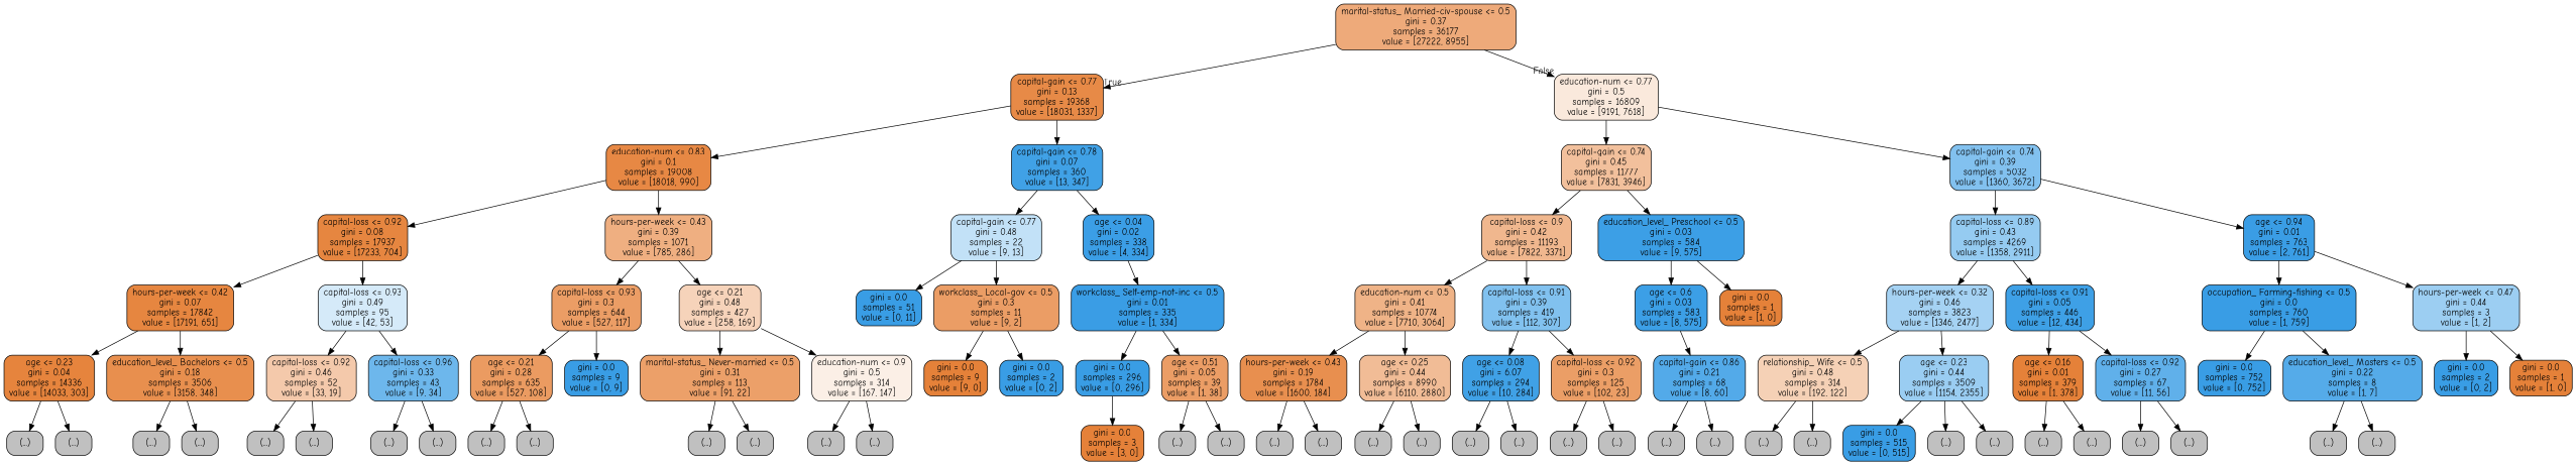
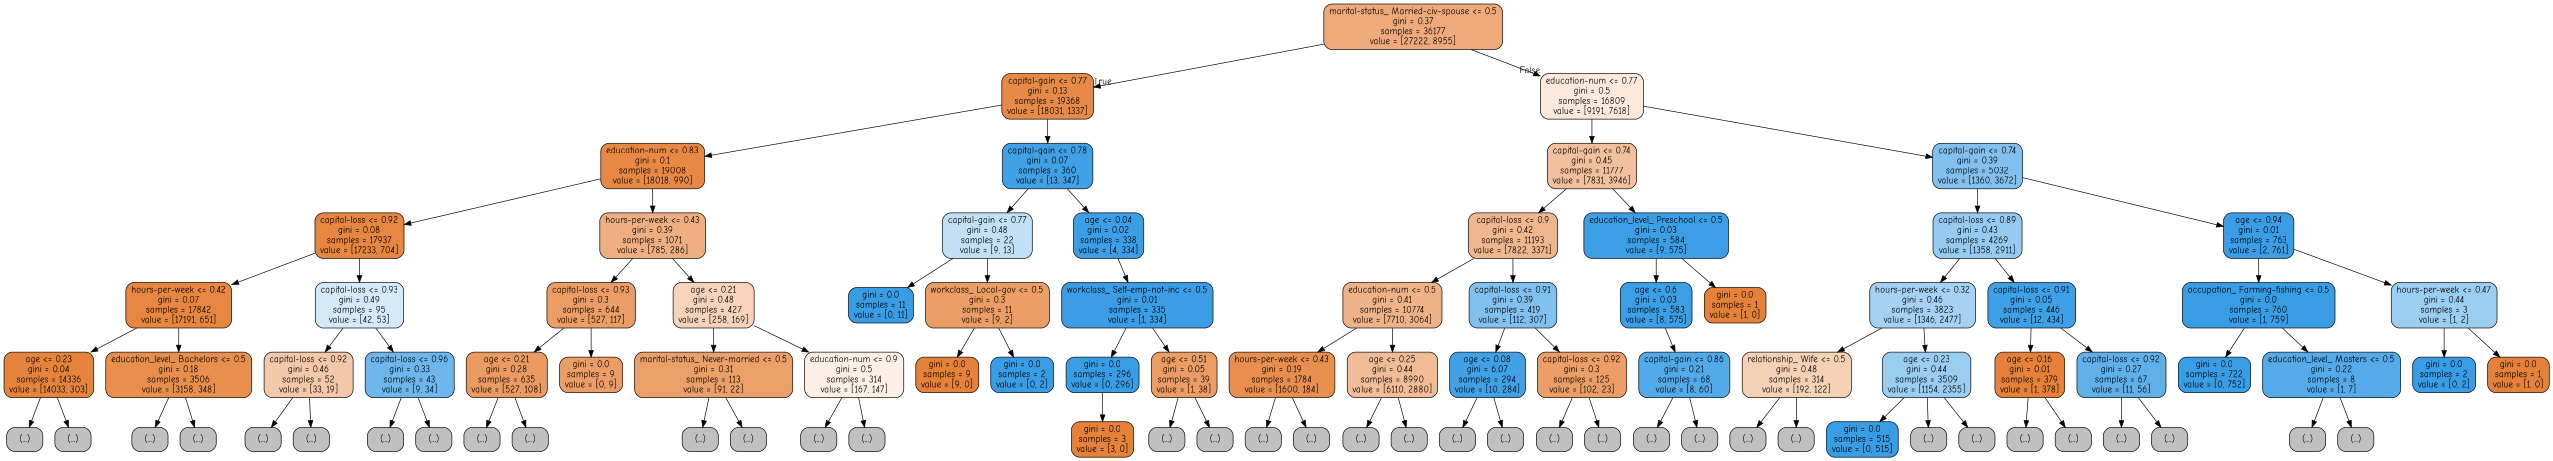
  digraph {
    fontname="Comic Neue"
    node [color=black fillcolor="#C0C0C0" fontname="Comic Neue" shape=box style="filled, rounded"]
    edge [fontname="Comic Neue"]
    n1 [fillcolor="#e58139ab" label="marital-status_ Married-civ-spouse <= 0.5\ngini = 0.37\nsamples = 36177\nvalue = [27222, 8955]"]
    n2 [fillcolor="#e58139ec" label="capital-gain <= 0.77\ngini = 0.13\nsamples = 19368\nvalue = [18031, 1337]"]
    n3 [fillcolor="#e581392c" label="education-num <= 0.77\ngini = 0.5\nsamples = 16809\nvalue = [9191, 7618]"]
    n4 [fillcolor="#e58139f1" label="education-num <= 0.83\ngini = 0.1\nsamples = 19008\nvalue = [18018, 990]"]
    n5 [fillcolor="#399de5f5" label="capital-gain <= 0.78\ngini = 0.07\nsamples = 360\nvalue = [13, 347]"]
    n6 [fillcolor="#e581397f" label="capital-gain <= 0.74\ngini = 0.45\nsamples = 11777\nvalue = [7831, 3946]"]
    n7 [fillcolor="#399de5a1" label="capital-gain <= 0.74\ngini = 0.39\nsamples = 5032\nvalue = [1360, 3672]"]
    n8 [fillcolor="#e58139f5" label="capital-loss <= 0.92\ngini = 0.08\nsamples = 17937\nvalue = [17233, 704]"]
    n9 [fillcolor="#e58139a2" label="hours-per-week <= 0.43\ngini = 0.39\nsamples = 1071\nvalue = [785, 286]"]
    n10 [fillcolor="#399de54e" label="capital-gain <= 0.77\ngini = 0.48\nsamples = 22\nvalue = [9, 13]"]
    n11 [fillcolor="#399de5fc" label="age <= 0.04\ngini = 0.02\nsamples = 338\nvalue = [4, 334]"]
    n12 [fillcolor="#e58139f5" label="hours-per-week <= 0.42\ngini = 0.07\nsamples = 17842\nvalue = [17191, 651]"]
    n13 [fillcolor="#399de535" label="capital-loss <= 0.93\ngini = 0.49\nsamples = 95\nvalue = [42, 53]"]
    n14 [fillcolor="#e58139c6" label="capital-loss <= 0.93\ngini = 0.3\nsamples = 644\nvalue = [527, 117]"]
    n15 [fillcolor="#e5813958" label="age <= 0.21\ngini = 0.48\nsamples = 427\nvalue = [258, 169]"]
    n16 [fillcolor="#e58139f9" label="age <= 0.23\ngini = 0.04\nsamples = 14336\nvalue = [14033, 303]"]
    n17 [fillcolor="#e58139e3" label="education_level_ Bachelors <= 0.5\ngini = 0.18\nsamples = 3506\nvalue = [3158, 348]"]
    n18 [fillcolor="#e581396c" label="capital-loss <= 0.92\ngini = 0.46\nsamples = 52\nvalue = [33, 19]"]
    n19 [fillcolor="#399de5bb" label="capital-loss <= 0.96\ngini = 0.33\nsamples = 43\nvalue = [9, 34]"]
    n20 [label="(...)"]
    n21 [label="(...)"]
    n22 [label="(...)"]
    n23 [label="(...)"]
    n24 [label="(...)"]
    n25 [label="(...)"]
    n26 [label="(...)"]
    n27 [label="(...)"]
    n28 [fillcolor="#e58139cb" label="age <= 0.21\ngini = 0.28\nsamples = 635\nvalue = [527, 108]"]
-   n29 [fillcolor="#399de5ff" label="gini = 0.0\nsamples = 9\nvalue = [0, 9]"]
+   n29 [fillcolor="#e58139c6" label="gini = 0.0\nsamples = 9\nvalue = [0, 9]"]
    n30 [fillcolor="#e58139c1" label="marital-status_ Never-married <= 0.5\ngini = 0.31\nsamples = 113\nvalue = [91, 22]"]
    n31 [fillcolor="#e581391f" label="education-num <= 0.9\ngini = 0.5\nsamples = 314\nvalue = [167, 147]"]
    n32 [label="(...)"]
    n33 [label="(...)"]
    n34 [label="(...)"]
    n35 [label="(...)"]
    n36 [label="(...)"]
    n37 [label="(...)"]
-   n38 [fillcolor="#399de5ff" label="gini = 0.0\nsamples = 51\nvalue = [0, 11]"]
+   n38 [fillcolor="#399de5ff" label="gini = 0.0\nsamples = 11\nvalue = [0, 11]"]
    n39 [fillcolor="#e58139c6" label="workclass_ Local-gov <= 0.5\ngini = 0.3\nsamples = 11\nvalue = [9, 2]"]
    n40 [fillcolor="#399de5fe" label="workclass_ Self-emp-not-inc <= 0.5\ngini = 0.01\nsamples = 335\nvalue = [1, 334]"]
    n41 [fillcolor="#e58139ff" label="gini = 0.0\nsamples = 9\nvalue = [9, 0]"]
    n42 [fillcolor="#399de5ff" label="gini = 0.0\nsamples = 2\nvalue = [0, 2]"]
    n43 [fillcolor="#e58139ff" label="gini = 0.0\nsamples = 3\nvalue = [3, 0]"]
    n44 [fillcolor="#399de5ff" label="gini = 0.0\nsamples = 296\nvalue = [0, 296]"]
    n45 [fillcolor="#e58139c6" label="age <= 0.51\ngini = 0.05\nsamples = 39\nvalue = [1, 38]"]
    n46 [label="(...)"]
    n47 [label="(...)"]
    n48 [fillcolor="#e5813991" label="capital-loss <= 0.9\ngini = 0.42\nsamples = 11193\nvalue = [7822, 3371]"]
    n49 [fillcolor="#399de5fb" label="education_level_ Preschool <= 0.5\ngini = 0.03\nsamples = 584\nvalue = [9, 575]"]
    n50 [fillcolor="#399de588" label="capital-loss <= 0.89\ngini = 0.43\nsamples = 4269\nvalue = [1358, 2911]"]
    n51 [fillcolor="#399de5fe" label="age <= 0.94\ngini = 0.01\nsamples = 763\nvalue = [2, 761]"]
    n52 [fillcolor="#e581399a" label="education-num <= 0.5\ngini = 0.41\nsamples = 10774\nvalue = [7710, 3064]"]
    n53 [fillcolor="#399de5a2" label="capital-loss <= 0.91\ngini = 0.39\nsamples = 419\nvalue = [112, 307]"]
    n54 [fillcolor="#399de5fb" label="age <= 0.6\ngini = 0.03\nsamples = 583\nvalue = [8, 575]"]
    n55 [fillcolor="#e58139ff" label="gini = 0.0\nsamples = 1\nvalue = [1, 0]"]
    n56 [fillcolor="#e58139e2" label="hours-per-week <= 0.43\ngini = 0.19\nsamples = 1784\nvalue = [1600, 184]"]
    n57 [fillcolor="#e5813987" label="age <= 0.25\ngini = 0.44\nsamples = 8990\nvalue = [6110, 2880]"]
    n58 [fillcolor="#399de5f6" label="age <= 0.08\ngini = 6.07\nsamples = 294\nvalue = [10, 284]"]
    n59 [fillcolor="#e58139c5" label="capital-loss <= 0.92\ngini = 0.3\nsamples = 125\nvalue = [102, 23]"]
    n60 [label="(...)"]
    n61 [label="(...)"]
    n62 [label="(...)"]
    n63 [label="(...)"]
    n64 [label="(...)"]
    n65 [label="(...)"]
    n66 [label="(...)"]
    n67 [label="(...)"]
    n68 [fillcolor="#399de5dd" label="capital-gain <= 0.86\ngini = 0.21\nsamples = 68\nvalue = [8, 60]"]
    n69 [fillcolor="#399de5ff" label="gini = 0.0\nsamples = 515\nvalue = [0, 515]"]
    n70 [label="(...)"]
    n71 [label="(...)"]
    n72 [fillcolor="#399de574" label="hours-per-week <= 0.32\ngini = 0.46\nsamples = 3823\nvalue = [1346, 2477]"]
    n73 [fillcolor="#399de5f8" label="capital-loss <= 0.91\ngini = 0.05\nsamples = 446\nvalue = [12, 434]"]
    n74 [fillcolor="#399de5ff" label="occupation_ Farming-fishing <= 0.5\ngini = 0.0\nsamples = 760\nvalue = [1, 759]"]
    n75 [fillcolor="#399de57f" label="hours-per-week <= 0.47\ngini = 0.44\nsamples = 3\nvalue = [1, 2]"]
    n76 [fillcolor="#e581395d" label="relationship_ Wife <= 0.5\ngini = 0.48\nsamples = 314\nvalue = [192, 122]"]
    n77 [fillcolor="#399de582" label="age <= 0.23\ngini = 0.44\nsamples = 3509\nvalue = [1154, 2355]"]
    n78 [fillcolor="#e58139ff" label="age <= 0.16\ngini = 0.01\nsamples = 379\nvalue = [1, 378]"]
    n79 [fillcolor="#399de5cd" label="capital-loss <= 0.92\ngini = 0.27\nsamples = 67\nvalue = [11, 56]"]
    n80 [label="(...)"]
    n81 [label="(...)"]
    n82 [label="(...)"]
    n83 [label="(...)"]
    n84 [label="(...)"]
    n85 [label="(...)"]
    n86 [label="(...)"]
    n87 [label="(...)"]
-   n88 [fillcolor="#399de5ff" label="gini = 0.0\nsamples = 752\nvalue = [0, 752]"]
+   n88 [fillcolor="#399de5ff" label="gini = 0.0\nsamples = 722\nvalue = [0, 752]"]
    n89 [fillcolor="#399de5db" label="education_level_ Masters <= 0.5\ngini = 0.22\nsamples = 8\nvalue = [1, 7]"]
    n90 [fillcolor="#399de5ff" label="gini = 0.0\nsamples = 2\nvalue = [0, 2]"]
    n91 [fillcolor="#e58139ff" label="gini = 0.0\nsamples = 1\nvalue = [1, 0]"]
    n92 [label="(...)"]
    n93 [label="(...)"]
    n1 -> n2 [headlabel=True labelangle=45 labeldistance=2.5]
    n1 -> n3 [headlabel=False labelangle=-45 labeldistance=2.5]
    n2 -> n4
    n2 -> n5
    n3 -> n6
    n3 -> n7
    n4 -> n8
    n4 -> n9
    n5 -> n10
    n5 -> n11
    n6 -> n48
    n6 -> n49
    n7 -> n50
    n7 -> n51
    n8 -> n12
    n8 -> n13
    n9 -> n14
    n9 -> n15
    n10 -> n38
    n10 -> n39
    n11 -> n40
    n12 -> n16
    n12 -> n17
    n13 -> n18
    n13 -> n19
    n14 -> n28
    n14 -> n29
    n15 -> n30
    n15 -> n31
    n16 -> n20
    n16 -> n21
    n17 -> n22
    n17 -> n23
    n18 -> n24
    n18 -> n25
    n19 -> n26
    n19 -> n27
    n28 -> n32
    n28 -> n33
    n30 -> n34
    n30 -> n35
    n31 -> n36
    n31 -> n37
    n39 -> n41
    n39 -> n42
    n40 -> n44
    n40 -> n45
    n44 -> n43
    n45 -> n46
    n45 -> n47
    n48 -> n52
    n48 -> n53
    n49 -> n54
    n49 -> n55
    n50 -> n72
    n50 -> n73
    n51 -> n74
    n51 -> n75
    n52 -> n56
    n52 -> n57
    n53 -> n58
    n53 -> n59
    n54 -> n68
    n56 -> n60
    n56 -> n61
    n57 -> n62
    n57 -> n63
    n58 -> n64
    n58 -> n65
    n59 -> n66
    n59 -> n67
    n68 -> n70
    n68 -> n71
    n72 -> n76
    n72 -> n77
    n73 -> n78
    n73 -> n79
    n74 -> n88
    n74 -> n89
    n75 -> n90
    n75 -> n91
    n76 -> n80
    n76 -> n81
    n77 -> n69
    n77 -> n82
    n77 -> n83
    n78 -> n84
    n78 -> n85
    n79 -> n86
    n79 -> n87
    n89 -> n92
    n89 -> n93
  }
